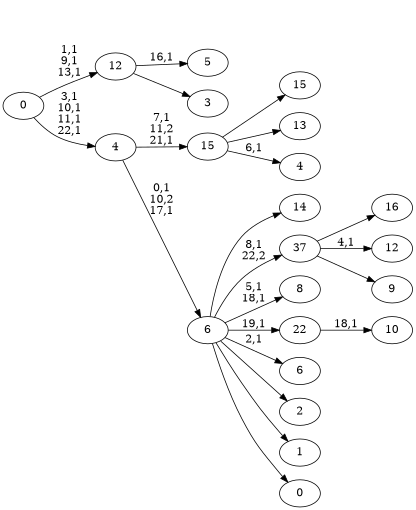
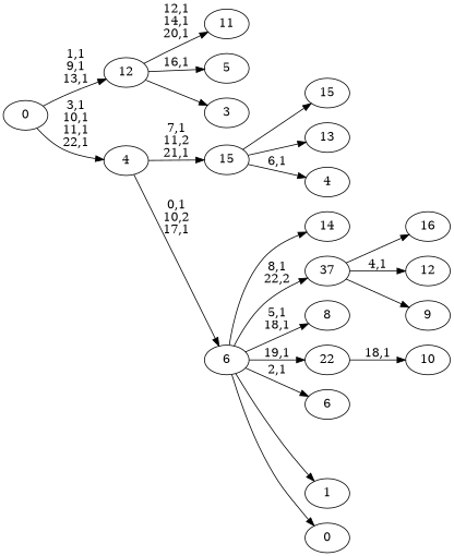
  digraph {
    rankdir=LR
    n1 [label=16]
    n2 [label=15]
    n3 [label=14]
    n4 [label=13]
    n5 [label=12]
+   n6 [label=11]
    n7 [label=10]
    n8 [label=9]
    n9 [label=37]
    n10 [label=8]
    22
    n12 [label=6]
    n13 [label=5]
    n14 [label=4]
    15
    n16 [label=3]
    12
-   n18 [label=2]
    n19 [label=1]
    n20 [label=0]
    6
    4
    0
    n9 -> n1
    n9 -> n5 [label="4,1"]
    n9 -> n8
    22 -> n7 [label="18,1"]
    15 -> n2
    15 -> n4
    15 -> n14 [label="6,1"]
+   12 -> n6 [label="12,1\n14,1\n20,1"]
    12 -> n13 [label="16,1"]
    12 -> n16
    6 -> n3
    6 -> n9 [label="8,1\n22,2"]
    6 -> n10 [label="5,1\n18,1"]
    6 -> 22 [label="19,1"]
    6 -> n12 [label="2,1"]
-   6 -> n18
    6 -> n19
    6 -> n20
    4 -> 15 [label="7,1\n11,2\n21,1"]
    4 -> 6 [label="0,1\n10,2\n17,1"]
    0 -> 12 [label="1,1\n9,1\n13,1"]
    0 -> 4 [label="3,1\n10,1\n11,1\n22,1"]
  }
